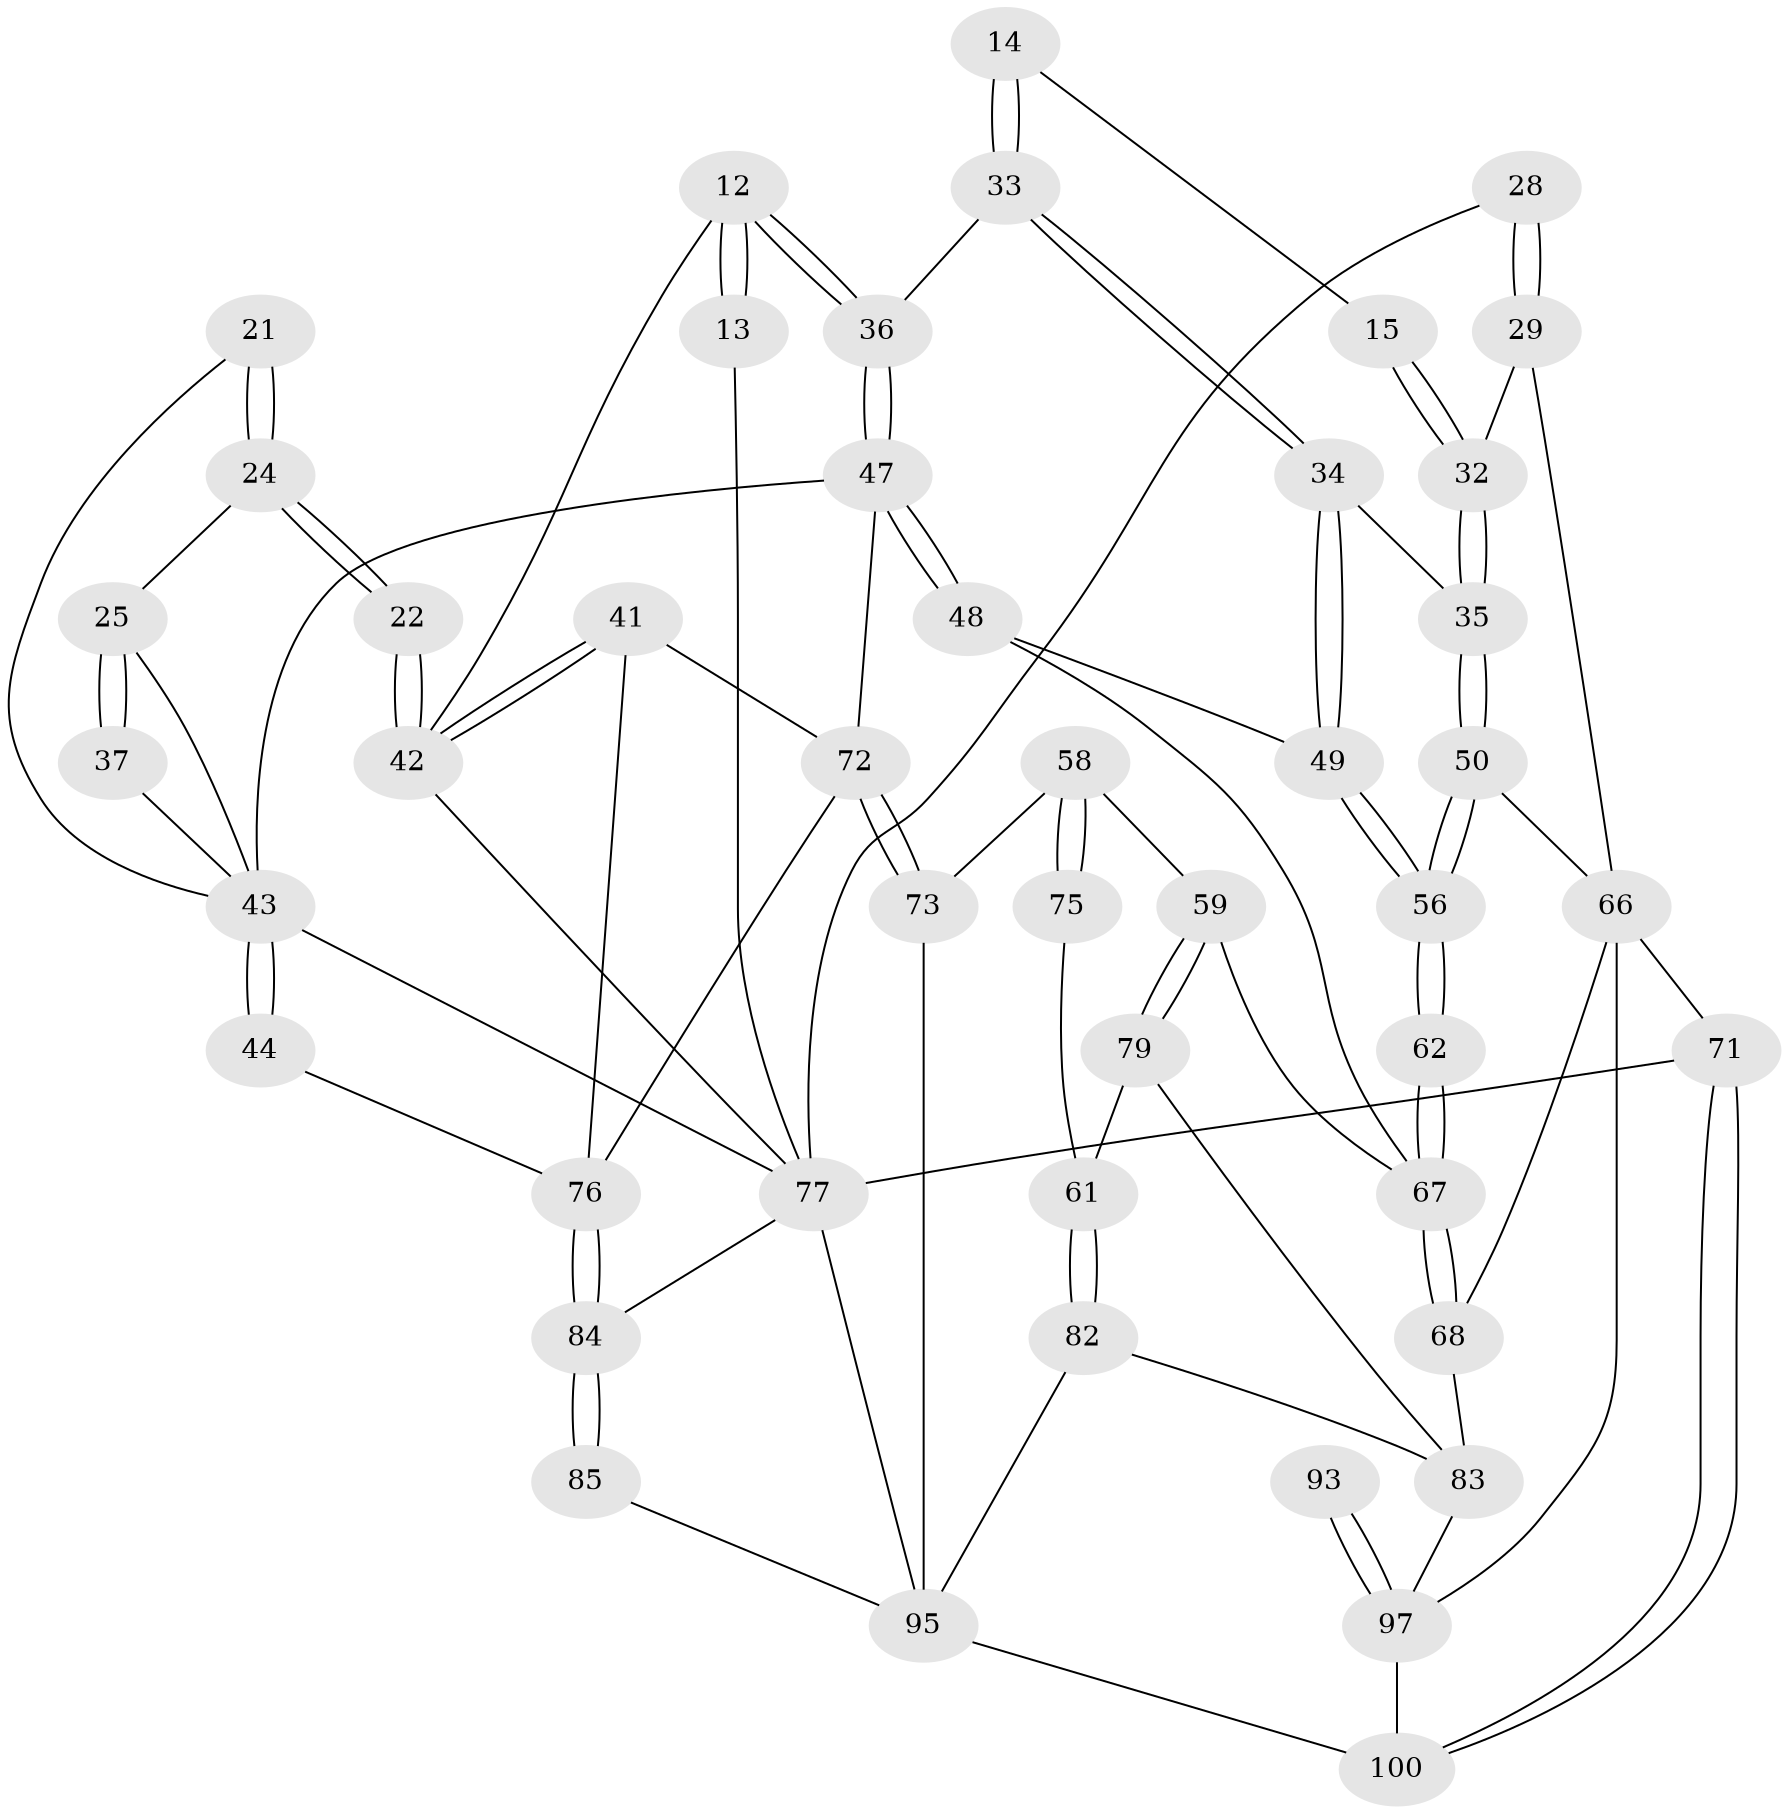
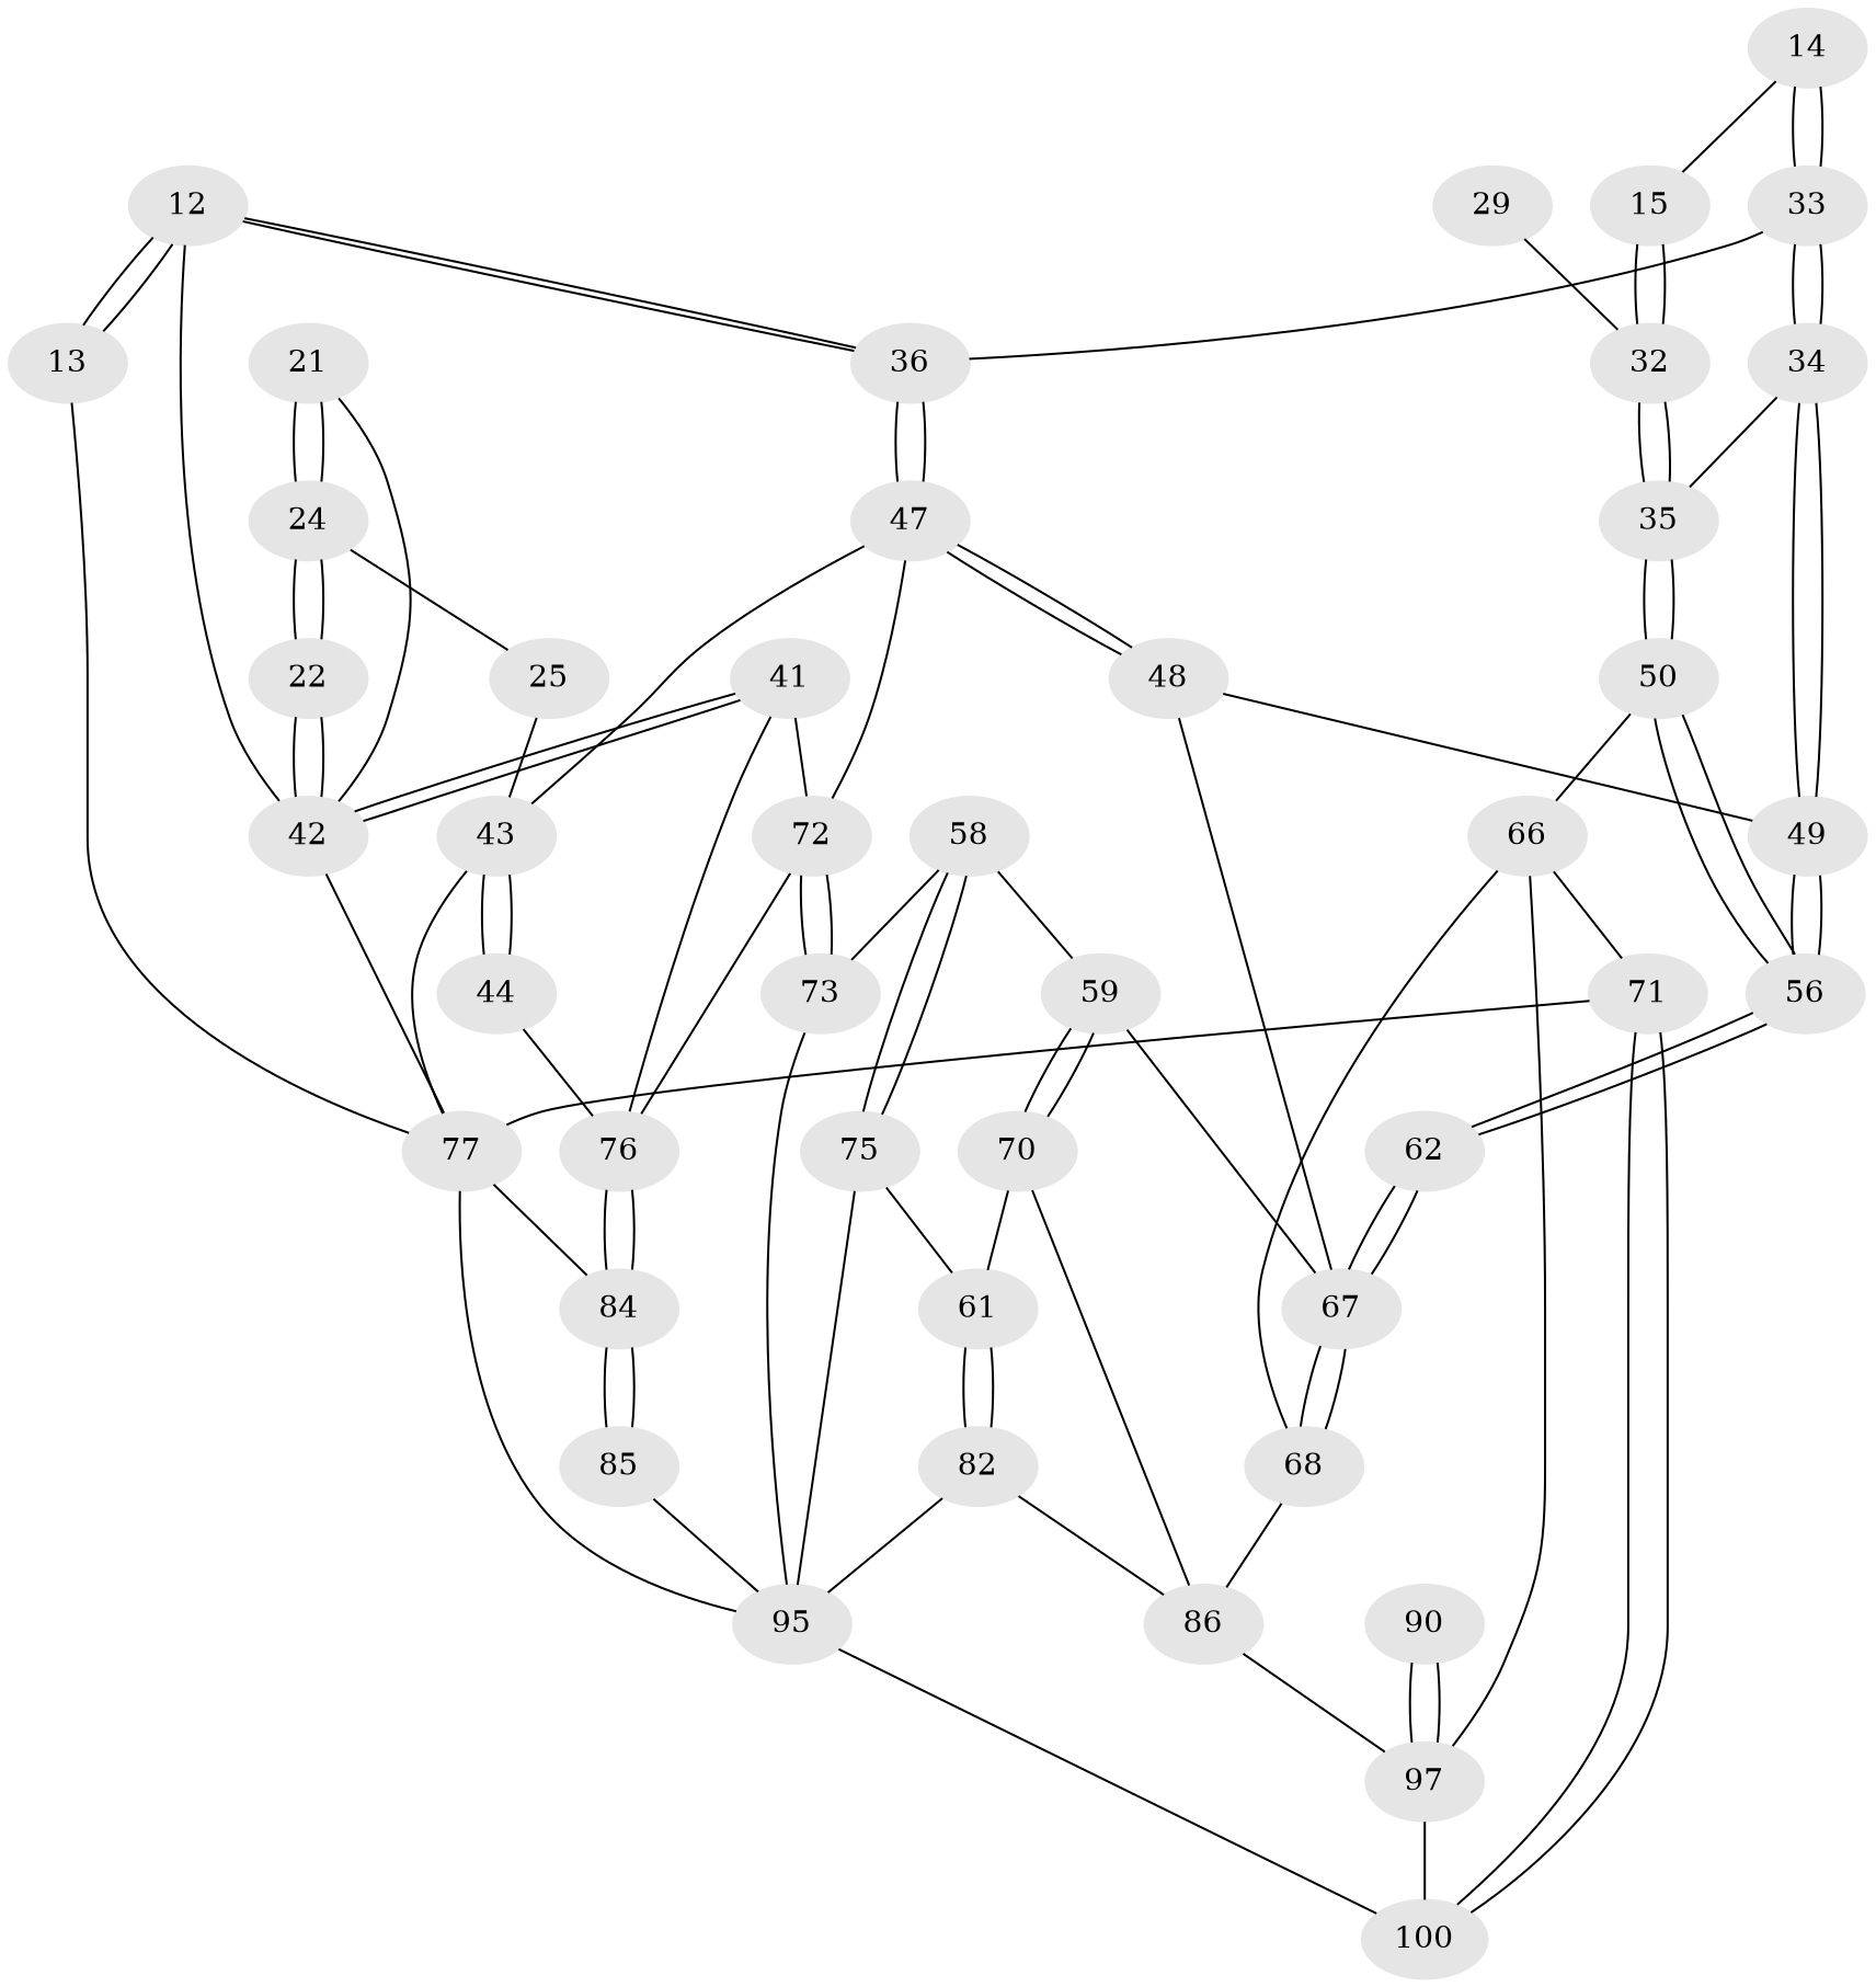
  graph {
    node [color=gray90 style=filled]
    12
    13
    36
    42 [super="+11+20"]
    77 [super="+3+17"]
    47
    14
    15
    33
    84 [super="+78"]
    95 [super="+94+88"]
    32
    34
-   28 [super="+16"]
    29
    35
    21
    24
    25 [super="+22+23"]
-   37
    43 [super="+26+38+39"]
    n22 [label=22]
    44
    66 [super="+63"]
    68
    71 [super="+4+69"]
    97 [super="+96+92"]
    50
    49
    56
    72 [super="+46"]
    48
    41 [super="+40"]
    76 [super="+55"]
    73 [super="+57"]
    85
    67 [super="+60+61"]
    62
    58
    59
    75
-   79
+   79 [label=70]
    n43 [label=61]
-   83 [super="+80"]
+   83 [super="+80" label=86]
    100 [super="+99+98"]
    82
-   93
+   93 [label=90]
    12 -- 13
    12 -- 13
    12 -- 36
    12 -- 36
    12 -- 42
    13 -- 77
    36 -- 47
    36 -- 47
    42 -- 77
    77 -- 84
    77 -- 95
    47 -- 43
    47 -- 72
    47 -- 48
    47 -- 48
    14 -- 15
    14 -- 33
    14 -- 33
    15 -- 32
    15 -- 32
    33 -- 36
    33 -- 34
    33 -- 34
    84 -- 85 [weight=2]
    84 -- 85
    95 -- 100
    32 -- 35
    32 -- 35
    34 -- 35
    34 -- 49
    34 -- 49
-   28 -- 77
-   28 -- 29
-   28 -- 29
    29 -- 32
-   29 -- 66
    35 -- 50
    35 -- 50
-   21 -- 43
+   21 -- 42
    21 -- 24
    21 -- 24
    24 -- 25
    24 -- n22
    24 -- n22
-   25 -- 37 [weight=2]
-   25 -- 37
    25 -- 43
-   37 -- 43
    43 -- 77
    43 -- 44 [weight=2]
    43 -- 44
    n22 -- 42 [weight=2]
    n22 -- 42
    44 -- 76
    66 -- 68
    66 -- 71 [weight=2]
    66 -- 97 [weight=2]
    68 -- 83
    71 -- 77 [weight=3]
    71 -- 100
    71 -- 100
    97 -- 100 [weight=2]
    50 -- 66
    50 -- 56
    50 -- 56
    49 -- 56
    49 -- 56
    56 -- 62
    56 -- 62
    72 -- 76
    72 -- 73 [weight=2]
    72 -- 73
    48 -- 49
    48 -- 67
    41 -- 42
    41 -- 42
    41 -- 72
    41 -- 76
    76 -- 84 [weight=2]
    76 -- 84
    73 -- 95
    85 -- 95
    67 -- 68
    67 -- 68
    62 -- 67 [weight=2]
    62 -- 67
    58 -- 73
    58 -- 59
    58 -- 75
    58 -- 75
    59 -- 67
    59 -- 79
    59 -- 79
+   75 -- 95
    75 -- n43
    79 -- n43
    79 -- 83
    n43 -- 82
    n43 -- 82
    83 -- 97
    82 -- 95
    82 -- 83
    93 -- 97 [weight=3]
    93 -- 97
  }
